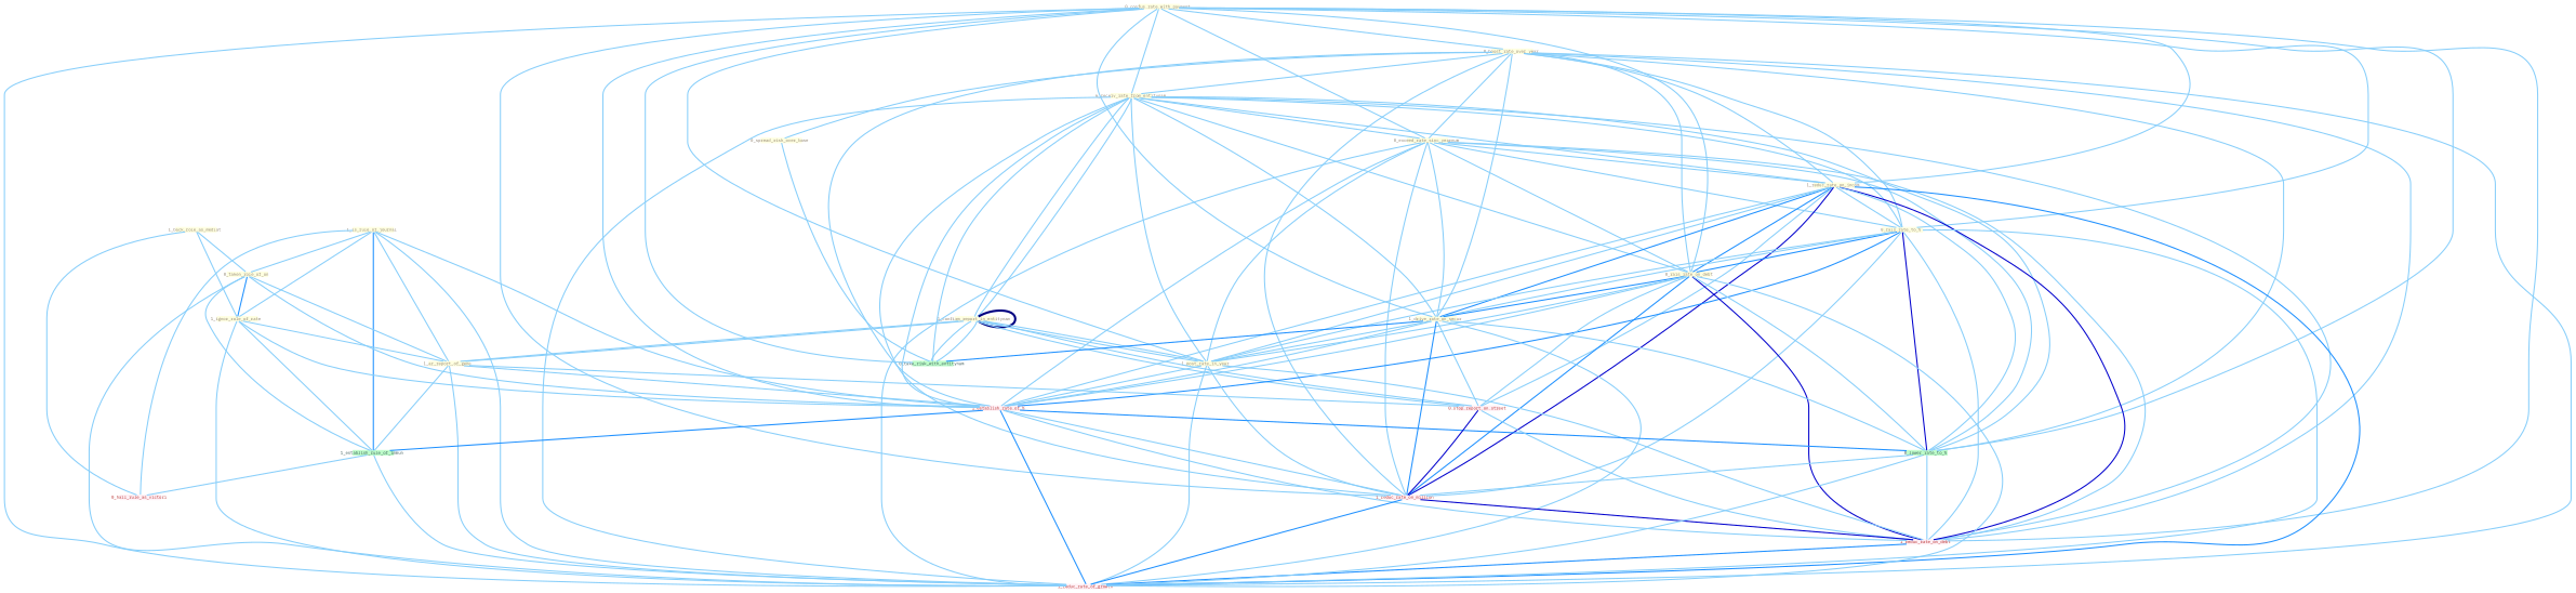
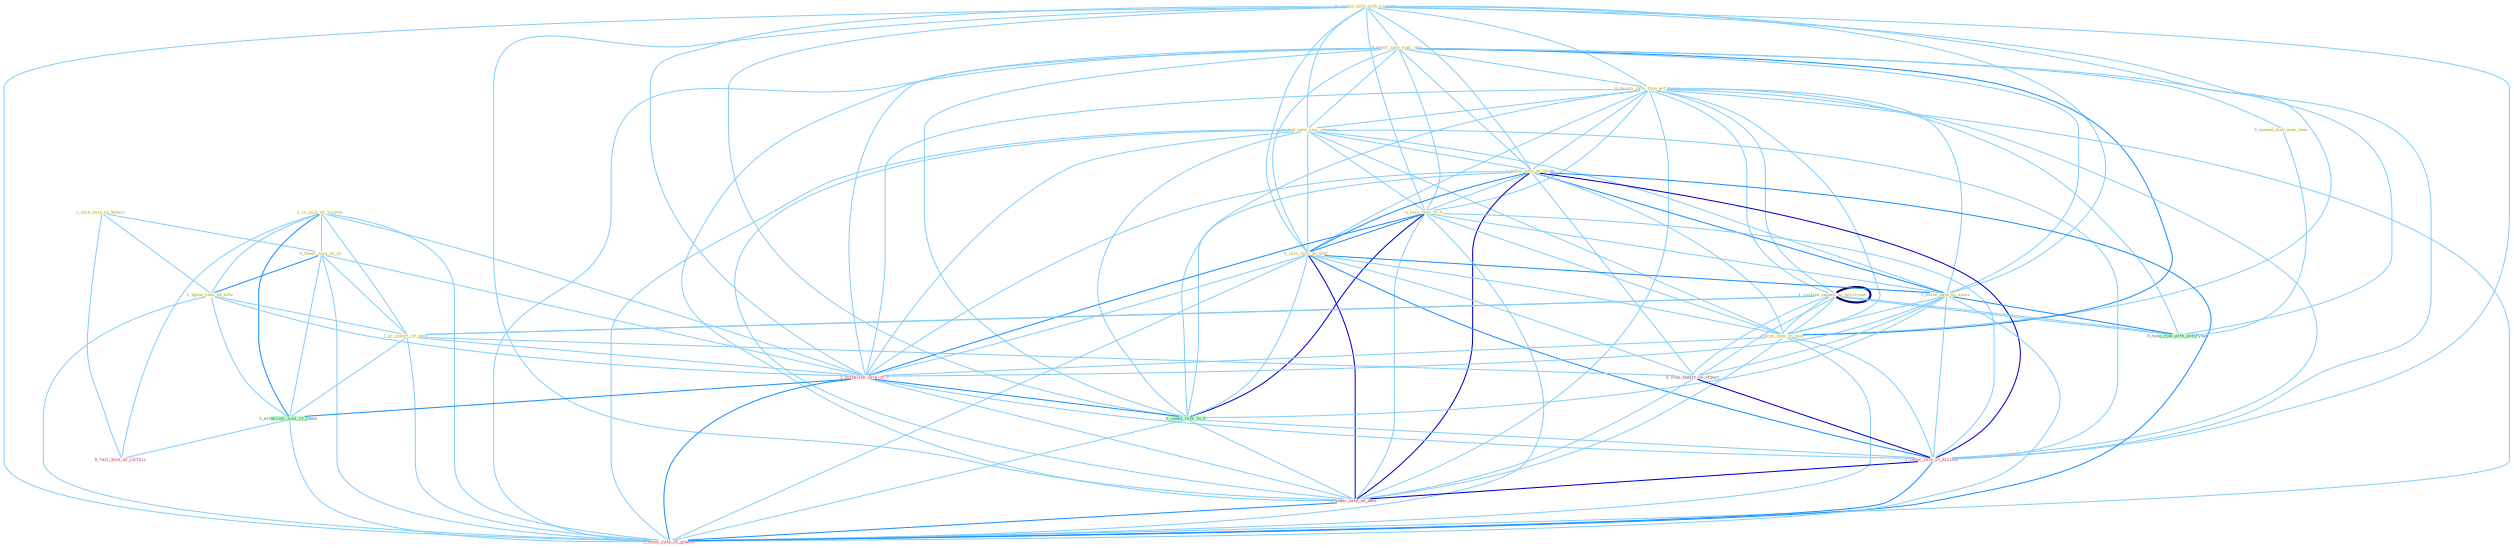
  graph {
    fontname="IBM Plex Mono"
    node [color="#ffffe0" fixedsize=true fontcolor="#8b7d6b" fontname="IBM Plex Mono" fontsize=4 shape=polygon style=filled]
    edge [color="#87cefa" fontname="IBM Plex Mono" w=1]
    "0_confus_rate_with_payment " [height=.06 width=.5]
    "0_boost_rate_over_year " [height=.06 width=.5]
-   "0_receiv_rate_from_entitynam " [height=.06 width=.5 label="6_receiv_rate_from_entitynam"]
+   "0_receiv_rate_from_entitynam " [height=.06 width=.5]
    "0_exceed_rate_sinc_yearnum " [height=.06 width=.5]
    "1_reduc_rate_on_incom " [height=.06 width=.5]
    "1_back_role_as_mediat " [height=.06 width=.5]
    "1_is_rule_of_journal " [height=.06 width=.5]
    "0_taken_role_of_on " [height=.06 width=.5]
    "1_ignor_role_of_rate " [height=.06 width=.5]
    "0_spread_risk_over_base " [height=.06 width=.5]
    "1_confirm_report_in_entitynam " [height=.06 width=.5]
    "0_rais_rate_to_% " [height=.06 width=.5]
    "0_rais_rate_on_debt " [height=.06 width=.5]
    "1_ar_report_of_gene " [height=.06 width=.5]
    "1_drive_rate_on_secur " [height=.06 width=.5]
    "1_post_rate_in_year " [height=.06 width=.5]
    "1_establish_rate_of_% " [color="#fff0f5" fontcolor="#b22222" height=.06 width=.5]
-   "0_stop_report_on_street " [color="#fff0f5" fontcolor="#b22222" height=.06 width=.5]
+   "0_stop_report_on_street " [color="#fff0f5" fontcolor="#2f4f4f" height=.06 width=.5]
    "0_hail_rule_as_victori " [color="#fff0f5" fontcolor="#b22222" height=.06 width=.5]
    "1_reduc_rate_on_million " [color="#fff0f5" fontcolor="#b22222" height=.06 width=.5]
    "1_reduc_rate_on_debt " [color="#fff0f5" fontcolor="#b22222" height=.06 width=.5]
    "1_reduc_rate_of_growth " [color="#fff0f5" fontcolor="#b22222" height=.06 width=.5]
    "0_lower_rate_to_% " [color="#BDFCC9" fontcolor="#2f4f4f" height=.06 width=.5]
    "0_take_risk_with_entitynam " [color="#BDFCC9" fontcolor="#2f4f4f" height=.06 width=.5]
    "1_establish_rule_of_immun " [color="#BDFCC9" fontcolor="#2f4f4f" height=.06 width=.5]
    subgraph sub_1 {
      "0_confus_rate_with_payment "
      "0_boost_rate_over_year "
      "0_receiv_rate_from_entitynam "
      "0_exceed_rate_sinc_yearnum "
      "1_reduc_rate_on_incom "
      "1_back_role_as_mediat "
      "1_is_rule_of_journal "
      "0_taken_role_of_on "
      "1_ignor_role_of_rate "
      "0_spread_risk_over_base "
      "1_confirm_report_in_entitynam "
      "0_rais_rate_to_% "
      "0_rais_rate_on_debt "
      "1_ar_report_of_gene "
      "1_drive_rate_on_secur "
      "1_post_rate_in_year "
    }
    subgraph sub_2 {
      "1_establish_rate_of_% "
      "0_stop_report_on_street "
      "0_hail_rule_as_victori "
      "1_reduc_rate_on_million "
      "1_reduc_rate_on_debt "
      "1_reduc_rate_of_growth "
    }
    "0_confus_rate_with_payment " -- "0_boost_rate_over_year "
    "0_confus_rate_with_payment " -- "0_receiv_rate_from_entitynam "
    "0_confus_rate_with_payment " -- "0_exceed_rate_sinc_yearnum "
    "0_confus_rate_with_payment " -- "1_reduc_rate_on_incom "
    "0_confus_rate_with_payment " -- "0_rais_rate_to_% "
    "0_confus_rate_with_payment " -- "0_rais_rate_on_debt "
    "0_confus_rate_with_payment " -- "1_drive_rate_on_secur "
    "0_confus_rate_with_payment " -- "1_post_rate_in_year "
    "0_confus_rate_with_payment " -- "1_establish_rate_of_% "
    "0_confus_rate_with_payment " -- "1_reduc_rate_on_million "
    "0_confus_rate_with_payment " -- "1_reduc_rate_on_debt "
    "0_confus_rate_with_payment " -- "1_reduc_rate_of_growth "
    "0_confus_rate_with_payment " -- "0_lower_rate_to_% "
    "0_confus_rate_with_payment " -- "0_take_risk_with_entitynam "
    "0_boost_rate_over_year " -- "0_receiv_rate_from_entitynam "
    "0_boost_rate_over_year " -- "0_exceed_rate_sinc_yearnum "
    "0_boost_rate_over_year " -- "1_reduc_rate_on_incom "
    "0_boost_rate_over_year " -- "0_spread_risk_over_base "
    "0_boost_rate_over_year " -- "0_rais_rate_to_% "
    "0_boost_rate_over_year " -- "0_rais_rate_on_debt "
    "0_boost_rate_over_year " -- "1_drive_rate_on_secur "
+   "0_boost_rate_over_year " -- "1_post_rate_in_year " [color="#1e90ff" w=2]
    "0_boost_rate_over_year " -- "1_establish_rate_of_% "
    "0_boost_rate_over_year " -- "1_reduc_rate_on_million "
    "0_boost_rate_over_year " -- "1_reduc_rate_on_debt "
    "0_boost_rate_over_year " -- "1_reduc_rate_of_growth "
    "0_boost_rate_over_year " -- "0_lower_rate_to_% "
    "0_receiv_rate_from_entitynam " -- "0_exceed_rate_sinc_yearnum "
    "0_receiv_rate_from_entitynam " -- "1_reduc_rate_on_incom "
    "0_receiv_rate_from_entitynam " -- "1_confirm_report_in_entitynam "
    "0_receiv_rate_from_entitynam " -- "1_confirm_report_in_entitynam "
    "0_receiv_rate_from_entitynam " -- "0_rais_rate_to_% "
    "0_receiv_rate_from_entitynam " -- "0_rais_rate_on_debt "
    "0_receiv_rate_from_entitynam " -- "1_drive_rate_on_secur "
    "0_receiv_rate_from_entitynam " -- "1_post_rate_in_year "
    "0_receiv_rate_from_entitynam " -- "1_establish_rate_of_% "
    "0_receiv_rate_from_entitynam " -- "1_reduc_rate_on_million "
    "0_receiv_rate_from_entitynam " -- "1_reduc_rate_on_debt "
    "0_receiv_rate_from_entitynam " -- "1_reduc_rate_of_growth "
    "0_receiv_rate_from_entitynam " -- "0_lower_rate_to_% "
    "0_receiv_rate_from_entitynam " -- "0_take_risk_with_entitynam "
    "0_exceed_rate_sinc_yearnum " -- "1_reduc_rate_on_incom "
    "0_exceed_rate_sinc_yearnum " -- "0_rais_rate_to_% "
    "0_exceed_rate_sinc_yearnum " -- "0_rais_rate_on_debt "
    "0_exceed_rate_sinc_yearnum " -- "1_drive_rate_on_secur "
    "0_exceed_rate_sinc_yearnum " -- "1_post_rate_in_year "
    "0_exceed_rate_sinc_yearnum " -- "1_establish_rate_of_% "
    "0_exceed_rate_sinc_yearnum " -- "1_reduc_rate_on_million "
    "0_exceed_rate_sinc_yearnum " -- "1_reduc_rate_on_debt "
    "0_exceed_rate_sinc_yearnum " -- "1_reduc_rate_of_growth "
    "0_exceed_rate_sinc_yearnum " -- "0_lower_rate_to_% "
    "1_reduc_rate_on_incom " -- "0_rais_rate_to_% "
    "1_reduc_rate_on_incom " -- "0_rais_rate_on_debt " [color="#1e90ff" w=2]
    "1_reduc_rate_on_incom " -- "1_drive_rate_on_secur " [color="#1e90ff" w=2]
    "1_reduc_rate_on_incom " -- "1_post_rate_in_year "
    "1_reduc_rate_on_incom " -- "1_establish_rate_of_% "
    "1_reduc_rate_on_incom " -- "0_stop_report_on_street "
    "1_reduc_rate_on_incom " -- "1_reduc_rate_on_million " [color="#0000cd" w=3]
    "1_reduc_rate_on_incom " -- "1_reduc_rate_on_debt " [color="#0000cd" w=3]
    "1_reduc_rate_on_incom " -- "1_reduc_rate_of_growth " [color="#1e90ff" w=2]
    "1_reduc_rate_on_incom " -- "0_lower_rate_to_% "
    "1_back_role_as_mediat " -- "0_taken_role_of_on "
    "1_back_role_as_mediat " -- "1_ignor_role_of_rate "
    "1_back_role_as_mediat " -- "0_hail_rule_as_victori "
    "1_is_rule_of_journal " -- "0_taken_role_of_on "
    "1_is_rule_of_journal " -- "1_ignor_role_of_rate "
    "1_is_rule_of_journal " -- "1_ar_report_of_gene "
    "1_is_rule_of_journal " -- "1_establish_rate_of_% "
    "1_is_rule_of_journal " -- "0_hail_rule_as_victori "
    "1_is_rule_of_journal " -- "1_reduc_rate_of_growth "
    "1_is_rule_of_journal " -- "1_establish_rule_of_immun " [color="#1e90ff" w=2]
    "0_taken_role_of_on " -- "1_ignor_role_of_rate " [color="#1e90ff" w=2]
    "0_taken_role_of_on " -- "1_ar_report_of_gene "
    "0_taken_role_of_on " -- "1_establish_rate_of_% "
    "0_taken_role_of_on " -- "1_reduc_rate_of_growth "
    "0_taken_role_of_on " -- "1_establish_rule_of_immun "
    "1_ignor_role_of_rate " -- "1_ar_report_of_gene "
    "1_ignor_role_of_rate " -- "1_establish_rate_of_% "
    "1_ignor_role_of_rate " -- "1_reduc_rate_of_growth "
    "1_ignor_role_of_rate " -- "1_establish_rule_of_immun "
    "0_spread_risk_over_base " -- "0_take_risk_with_entitynam "
    "1_confirm_report_in_entitynam " -- "1_confirm_report_in_entitynam " [color="#000080" style=bold w=4]
    "1_confirm_report_in_entitynam " -- "1_ar_report_of_gene "
    "1_confirm_report_in_entitynam " -- "1_post_rate_in_year "
    "1_confirm_report_in_entitynam " -- "1_post_rate_in_year "
    "1_confirm_report_in_entitynam " -- "0_stop_report_on_street "
    "1_confirm_report_in_entitynam " -- "0_stop_report_on_street "
    "1_confirm_report_in_entitynam " -- "0_take_risk_with_entitynam "
    "1_confirm_report_in_entitynam " -- "0_take_risk_with_entitynam "
    "0_rais_rate_to_% " -- "0_rais_rate_on_debt " [color="#1e90ff" w=2]
    "0_rais_rate_to_% " -- "1_drive_rate_on_secur "
    "0_rais_rate_to_% " -- "1_post_rate_in_year "
    "0_rais_rate_to_% " -- "1_establish_rate_of_% " [color="#1e90ff" w=2]
    "0_rais_rate_to_% " -- "1_reduc_rate_on_million "
    "0_rais_rate_to_% " -- "1_reduc_rate_on_debt "
    "0_rais_rate_to_% " -- "1_reduc_rate_of_growth "
    "0_rais_rate_to_% " -- "0_lower_rate_to_% " [color="#0000cd" w=3]
    "0_rais_rate_on_debt " -- "1_drive_rate_on_secur " [color="#1e90ff" w=2]
    "0_rais_rate_on_debt " -- "1_post_rate_in_year "
    "0_rais_rate_on_debt " -- "1_establish_rate_of_% "
    "0_rais_rate_on_debt " -- "0_stop_report_on_street "
    "0_rais_rate_on_debt " -- "1_reduc_rate_on_million " [color="#1e90ff" w=2]
    "0_rais_rate_on_debt " -- "1_reduc_rate_on_debt " [color="#0000cd" w=3]
    "0_rais_rate_on_debt " -- "1_reduc_rate_of_growth "
    "0_rais_rate_on_debt " -- "0_lower_rate_to_% "
    "1_ar_report_of_gene " -- "1_confirm_report_in_entitynam "
    "1_ar_report_of_gene " -- "1_establish_rate_of_% "
    "1_ar_report_of_gene " -- "0_stop_report_on_street "
    "1_ar_report_of_gene " -- "1_reduc_rate_of_growth "
    "1_ar_report_of_gene " -- "1_establish_rule_of_immun "
    "1_drive_rate_on_secur " -- "1_post_rate_in_year "
    "1_drive_rate_on_secur " -- "1_establish_rate_of_% "
    "1_drive_rate_on_secur " -- "0_stop_report_on_street "
-   "1_drive_rate_on_secur " -- "1_reduc_rate_on_million " [color="#1e90ff" w=2]
+   "1_drive_rate_on_secur " -- "1_reduc_rate_on_million " [w=2]
    "1_drive_rate_on_secur " -- "1_reduc_rate_of_growth "
    "1_drive_rate_on_secur " -- "0_lower_rate_to_% "
    "1_drive_rate_on_secur " -- "0_take_risk_with_entitynam " [color="#1e90ff" w=2]
    "1_post_rate_in_year " -- "1_establish_rate_of_% "
    "1_post_rate_in_year " -- "1_reduc_rate_on_million "
    "1_post_rate_in_year " -- "1_reduc_rate_on_debt "
    "1_post_rate_in_year " -- "1_reduc_rate_of_growth "
    "1_establish_rate_of_% " -- "1_reduc_rate_on_million "
    "1_establish_rate_of_% " -- "1_reduc_rate_on_debt "
    "1_establish_rate_of_% " -- "1_reduc_rate_of_growth " [color="#1e90ff" w=2]
    "1_establish_rate_of_% " -- "0_lower_rate_to_% " [color="#1e90ff" w=2]
    "1_establish_rate_of_% " -- "1_establish_rule_of_immun " [color="#1e90ff" w=2]
    "0_stop_report_on_street " -- "1_reduc_rate_on_million " [color="#0000cd"]
    "0_stop_report_on_street " -- "1_reduc_rate_on_debt "
    "1_reduc_rate_on_million " -- "1_reduc_rate_on_debt " [color="#0000cd" w=3]
    "1_reduc_rate_on_million " -- "1_reduc_rate_of_growth " [color="#1e90ff" w=2]
    "1_reduc_rate_on_debt " -- "1_reduc_rate_of_growth " [color="#1e90ff" w=2]
    "0_lower_rate_to_% " -- "1_reduc_rate_on_million "
    "0_lower_rate_to_% " -- "1_reduc_rate_on_debt "
    "0_lower_rate_to_% " -- "1_reduc_rate_of_growth "
    "1_establish_rule_of_immun " -- "0_hail_rule_as_victori "
    "1_establish_rule_of_immun " -- "1_reduc_rate_of_growth "
  }
